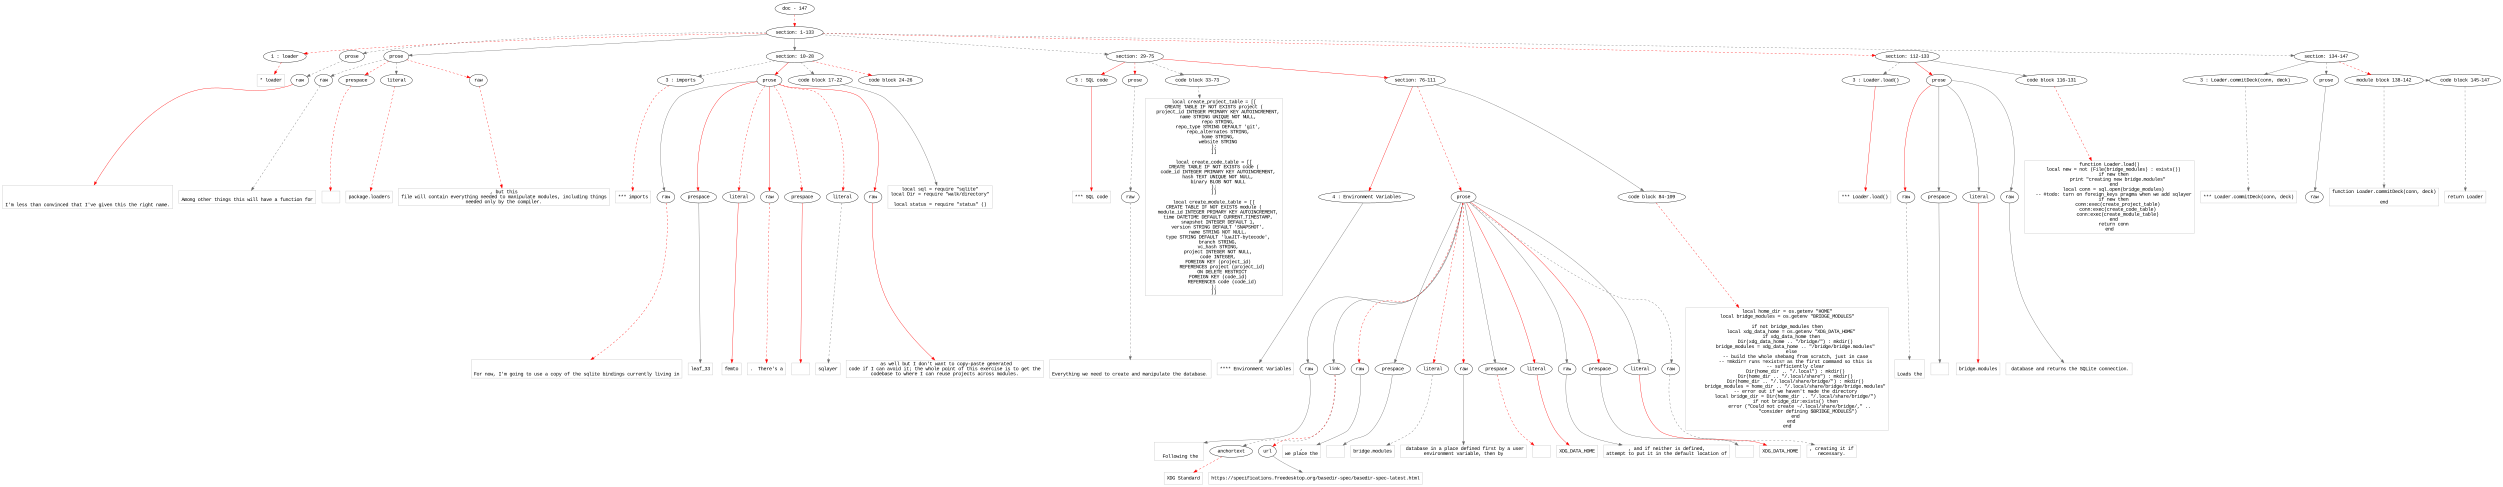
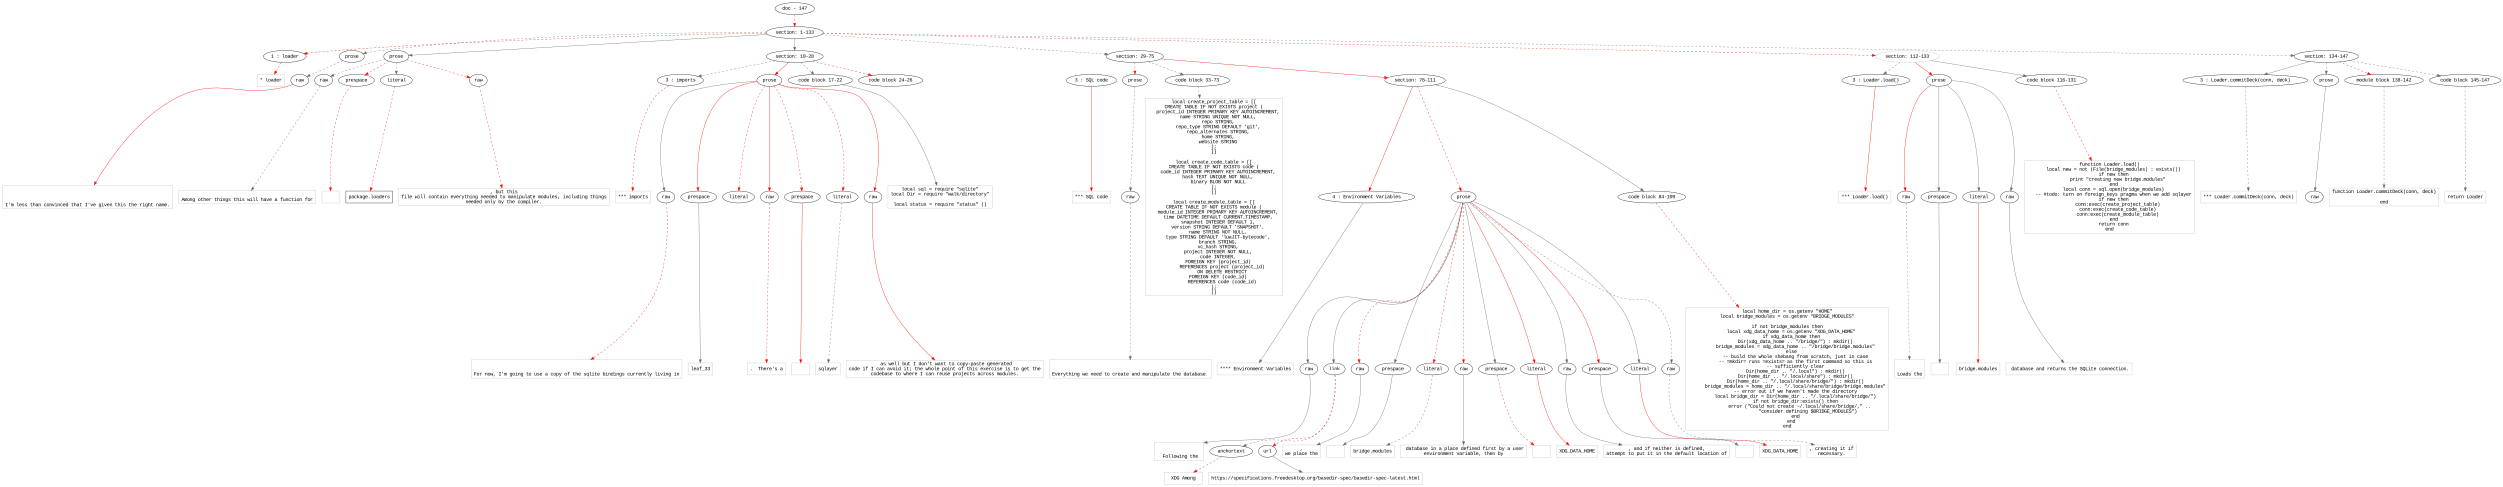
  digraph {
    fontname="Liberation Mono"
    node [fontname="Liberation Mono"]
    edge [color=gray40 fontname="Liberation Mono" style=dashed]
    n1 [label="section: 1-133"]
    n2 [label="1 : loader"]
    n3 [label=prose]
    n4 [label=prose]
    n5 [label="section: 10-28"]
    n6 [label="section: 29-75"]
-   n7 [label="section: 112-133"]
+   n7 [label="section: 112-133" color=Gray]
    n8 [label="section: 134-147"]
    n9 [label=raw]
    n10 [label=raw]
    n11 [label=prespace]
    n12 [label=literal]
    n13 [label=raw]
    n14 [label="3 : imports"]
    n15 [label=prose]
    n16 [label="code block 17-22"]
    n17 [label="code block 24-26"]
    n18 [label=raw]
    n19 [label=prespace]
    n20 [label=literal]
    n21 [label=raw]
    n22 [label=prespace]
    n23 [label=literal]
    n24 [label=raw]
    n25 [label="3 : SQL code"]
    n26 [label=prose]
    n27 [label="code block 33-73"]
    n28 [label="section: 76-111"]
    n29 [label=raw]
    n30 [label="4 : Environment Variables"]
    n31 [label=prose]
    n32 [label="code block 84-109"]
    n33 [label=raw]
    n34 [label=link]
    n35 [label=raw]
    n36 [label=prespace]
    n37 [label=literal]
    n38 [label=raw]
    n39 [label=prespace]
    n40 [label=literal]
    n41 [label=raw]
    n42 [label=prespace]
    n43 [label=literal]
    n44 [label=raw]
    n45 [label=anchortext]
    n46 [label=url]
    n47 [label="3 : Loader.load()"]
    n48 [label=prose]
    n49 [label="code block 116-131"]
    n50 [label=raw]
    n51 [label=prespace]
    n52 [label=literal]
    n53 [label=raw]
    n54 [label="3 : Loader.commitDeck(conn, deck)"]
    n55 [label=prose]
    n56 [label="module block 138-142"]
    n57 [label="code block 145-147"]
    n58 [label=raw]
    n59 [color=Gray label="* loader" shape=rectangle]
    n60 [color=Gray label="\n\n\nI'm less than convinced that I've given this the right name.\n" shape=rectangle]
    n61 [color=Gray label="\nAmong other things this will have a function for" shape=rectangle]
    n62 [color=Gray label=" " shape=rectangle]
-   n63 [color=Gray label="package.loaders" shape=rectangle]
+   n63 [color=black label="package.loaders" shape=rectangle]
    n64 [color=Gray label=", but this\nfile will contain everything needed to manipulate modules, including things\nneeded only by the compiler.\n" shape=rectangle]
    n65 [color=Gray label="*** imports" shape=rectangle]
    n66 [color=Gray label="local sql = require \"sqlite\"\nlocal Dir = require \"walk/directory\"\n\nlocal status = require \"status\" ()" shape=rectangle]
    n67 [color=Gray label="\n\nFor now, I'm going to use a copy of the sqlite bindings currently living in" shape=rectangle]
    leaf_33 [color=Gray shape=rectangle]
-   n69 [color=Gray label=femto shape=rectangle]
    n70 [color=Gray label=".  There's a" shape=rectangle]
    n71 [color=Gray label=" " shape=rectangle]
    n72 [color=Gray label=sqlayer shape=rectangle]
    n73 [color=Gray label=" as well but I don't want to copy-paste generated\ncode if I can avoid it; the whole point of this exercise is to get the\ncodebase to where I can reuse projects across modules.\n" shape=rectangle]
    n74 [color=Gray label="*** SQL code" shape=rectangle]
    n75 [color=Gray label="local create_project_table = [[\nCREATE TABLE IF NOT EXISTS project (\n   project_id INTEGER PRIMARY KEY AUTOINCREMENT,\n   name STRING UNIQUE NOT NULL,\n   repo STRING,\n   repo_type STRING DEFAULT 'git',\n   repo_alternates STRING,\n   home STRING,\n   website STRING\n);\n]]\n\nlocal create_code_table = [[\nCREATE TABLE IF NOT EXISTS code (\n   code_id INTEGER PRIMARY KEY AUTOINCREMENT,\n   hash TEXT UNIQUE NOT NULL,\n   binary BLOB NOT NULL\n);\n]]\n\nlocal create_module_table = [[\nCREATE TABLE IF NOT EXISTS module (\n   module_id INTEGER PRIMARY KEY AUTOINCREMENT,\n   time DATETIME DEFAULT CURRENT_TIMESTAMP,\n   snapshot INTEGER DEFAULT 1,\n   version STRING DEFAULT 'SNAPSHOT',\n   name STRING NOT NULL,\n   type STRING DEFAULT 'luaJIT-bytecode',\n   branch STRING,\n   vc_hash STRING,\n   project INTEGER NOT NULL,\n   code INTEGER,\n   FOREIGN KEY (project_id)\n      REFERENCES project (project_id)\n      ON DELETE RESTRICT\n   FOREIGN KEY (code_id)\n      REFERENCES code (code_id)\n);\n]]" shape=rectangle]
    n76 [color=Gray label="\n\nEverything we need to create and manipulate the database.\n" shape=rectangle]
    n77 [color=Gray label="**** Environment Variables" shape=rectangle]
    n78 [color=Gray label="local home_dir = os.getenv \"HOME\"\nlocal bridge_modules = os.getenv \"BRIDGE_MODULES\"\n\nif not bridge_modules then\n   local xdg_data_home = os.getenv \"XDG_DATA_HOME\"\n   if xdg_data_home then\n      Dir(xdg_data_home .. \"/bridge/\") : mkdir()\n      bridge_modules = xdg_data_home .. \"/bridge/bridge.modules\"\n   else\n      -- build the whole shebang from scratch, just in case\n      -- =mkdir= runs =exists= as the first command so this is\n      -- sufficiently clear\n      Dir(home_dir .. \"/.local\") : mkdir()\n      Dir(home_dir .. \"/.local/share\") : mkdir()\n      Dir(home_dir .. \"/.local/share/bridge/\") : mkdir()\n      bridge_modules = home_dir .. \"/.local/share/bridge/bridge.modules\"\n      -- error out if we haven't made the directory\n      local bridge_dir = Dir(home_dir .. \"/.local/share/bridge/\")\n      if not bridge_dir:exists() then\n         error (\"Could not create ~/.local/share/bridge/,\" ..\n               \"consider defining $BRIDGE_MODULES\")\n      end\n   end\nend" shape=rectangle]
    n79 [color=Gray label="\n\n  Following the " shape=rectangle]
    n80 [color=Gray label=",\nwe place the" shape=rectangle]
    n81 [color=Gray label=" " shape=rectangle]
    n82 [color=Gray label="bridge.modules" shape=rectangle]
    n83 [color=Gray label=" database in a place defined first by a user\nenvironment variable, then by" shape=rectangle]
    n84 [color=Gray label=" " shape=rectangle]
    n85 [color=Gray label=XDG_DATA_HOME shape=rectangle]
    n86 [color=Gray label=", and if neither is defined,\nattempt to put it in the default location of" shape=rectangle]
    n87 [color=Gray label=" " shape=rectangle]
    n88 [color=Gray label=XDG_DATA_HOME shape=rectangle]
    n89 [color=Gray label=", creating it if\nnecessary.\n" shape=rectangle]
-   n90 [color=Gray label="XDG Standard" shape=rectangle]
+   n90 [color=Gray label="XDG Among" shape=rectangle]
    n91 [color=Gray label="https://specifications.freedesktop.org/basedir-spec/basedir-spec-latest.html" shape=rectangle]
    n92 [color=Gray label="*** Loader.load()" shape=rectangle]
    n93 [color=Gray label="function Loader.load()\n   local new = not (File(bridge_modules) : exists())\n   if new then\n      print \"creating new bridge.modules\"\n   end\n   local conn = sql.open(bridge_modules)\n   -- #todo: turn on foreign_keys pragma when we add sqlayer\n   if new then\n      conn:exec(create_project_table)\n      conn:exec(create_code_table)\n      conn:exec(create_module_table)\n   end\n   return conn\nend" shape=rectangle]
    n94 [color=Gray label="\n\nLoads the" shape=rectangle]
    n95 [color=Gray label=" " shape=rectangle]
    n96 [color=Gray label="bridge.modules" shape=rectangle]
    n97 [color=Gray label=" database and returns the SQLite connection.\n" shape=rectangle]
    n98 [color=Gray label="*** Loader.commitDeck(conn, deck)" shape=rectangle]
    n99 [color=Gray label="function Loader.commitDeck(conn, deck)\n\nend" shape=rectangle]
    n100 [color=Gray label="return Loader" shape=rectangle]
    n101 [label="doc - 147"]
    subgraph sub_1 {
      rank=same
      n1
    }
    subgraph sub_2 {
      rank=same
      n2
      n3
      n4
      n5
      n6
      n7
      n8
    }
    subgraph sub_3 {
      rank=same
      n9
    }
    subgraph sub_4 {
      rank=same
      n10
      n11
      n12
      n13
    }
    subgraph sub_5 {
      rank=same
      n14
      n15
      n16
      n17
    }
    subgraph sub_6 {
      rank=same
      n18
      n19
      n20
      n21
      n22
      n23
      n24
    }
    subgraph sub_7 {
      rank=same
      n25
      n26
      n27
      n28
    }
    subgraph sub_8 {
      rank=same
      n29
    }
    subgraph sub_9 {
      rank=same
      n30
      n31
      n32
    }
    subgraph sub_10 {
      rank=same
      n33
      n34
      n35
      n36
      n37
      n38
      n39
      n40
      n41
      n42
      n43
      n44
    }
    subgraph sub_11 {
      rank=same
      n45
      n46
    }
    subgraph sub_12 {
      rank=same
      n47
      n48
      n49
    }
    subgraph sub_13 {
      rank=same
      n50
      n51
      n52
      n53
    }
    subgraph sub_14 {
      rank=same
      n54
      n55
      n56
      n57
    }
    subgraph sub_15 {
      rank=same
      n58
    }
    n1 -> n2 [color=red]
    n1 -> n3
    n1 -> n4 [style=solid]
    n1 -> n5 [style=solid]
    n1 -> n6
    n1 -> n7 [color=red]
    n1 -> n8
    n2 -> n59 [color=red]
    n3 -> n9
    n4 -> n10
    n4 -> n11 [color=red]
    n4 -> n12
    n4 -> n13 [color=red]
    n5 -> n14
    n5 -> n15 [color=red style=solid]
    n5 -> n16
    n5 -> n17 [color=red]
-   n6 -> n25 [color=red style=solid]
    n6 -> n26 [color=red]
    n6 -> n27
    n6 -> n28 [color=red style=solid]
    n7 -> n47
    n7 -> n48 [color=red style=solid]
    n7 -> n49 [style=solid]
    n8 -> n54 [style=solid]
    n8 -> n55
    n8 -> n56 [color=red]
-   n56 -> n57
+   n8 -> n57
    n9 -> n60 [color=red style=solid]
    n10 -> n61
    n11 -> n62 [color=red]
    n12 -> n63 [color=red]
    n13 -> n64 [color=red]
    n14 -> n65 [color=red]
    n15 -> n18 [style=solid]
    n15 -> n19 [color=red style=solid]
    n15 -> n20 [color=red]
    n15 -> n21 [color=red style=solid]
    n15 -> n22 [color=red]
    n15 -> n23 [color=red]
    n15 -> n24 [color=red style=solid]
    n16 -> n66 [style=solid]
    n18 -> n67 [color=red]
    n19 -> leaf_33 [style=solid]
-   n20 -> n69 [color=red style=solid]
    n21 -> n70 [color=red]
    n22 -> n71 [color=red style=solid]
    n23 -> n72
    n24 -> n73 [color=red style=solid]
    n25 -> n74 [color=red style=solid]
    n26 -> n29
    n27 -> n75
    n28 -> n30 [color=red style=solid]
    n28 -> n31 [color=red]
    n28 -> n32 [style=solid]
    n29 -> n76
    n30 -> n77 [style=solid]
    n31 -> n33 [style=solid]
    n31 -> n34 [style=solid]
    n31 -> n35 [color=red]
    n31 -> n36 [style=solid]
    n31 -> n37 [color=red]
    n31 -> n38 [color=red]
    n31 -> n39 [style=solid]
    n31 -> n40 [color=red style=solid]
    n31 -> n41 [style=solid]
    n31 -> n42 [color=red style=solid]
    n31 -> n43 [style=solid]
    n31 -> n44
    n32 -> n78 [color=red]
    n33 -> n79 [style=solid]
    n34 -> n45
    n34 -> n46 [color=red]
    n35 -> n80 [style=solid]
    n36 -> n81 [style=solid]
    n37 -> n82
    n38 -> n83 [style=solid]
    n39 -> n84 [color=red]
    n40 -> n85 [color=red style=solid]
    n41 -> n86 [style=solid]
    n42 -> n87 [style=solid]
    n43 -> n88 [color=red style=solid]
    n44 -> n89
    n45 -> n90 [color=red]
    n46 -> n91 [style=solid]
    n47 -> n92 [color=red style=solid]
    n48 -> n50 [color=red style=solid]
    n48 -> n51 [style=solid]
    n48 -> n52 [style=solid]
    n48 -> n53 [style=solid]
    n49 -> n93 [color=red]
    n50 -> n94
    n51 -> n95 [style=solid]
    n52 -> n96 [color=red style=solid]
    n53 -> n97 [style=solid]
    n54 -> n98
    n55 -> n58 [style=solid]
    n56 -> n99
    n57 -> n100
    n101 -> n1 [color=red]
  }
